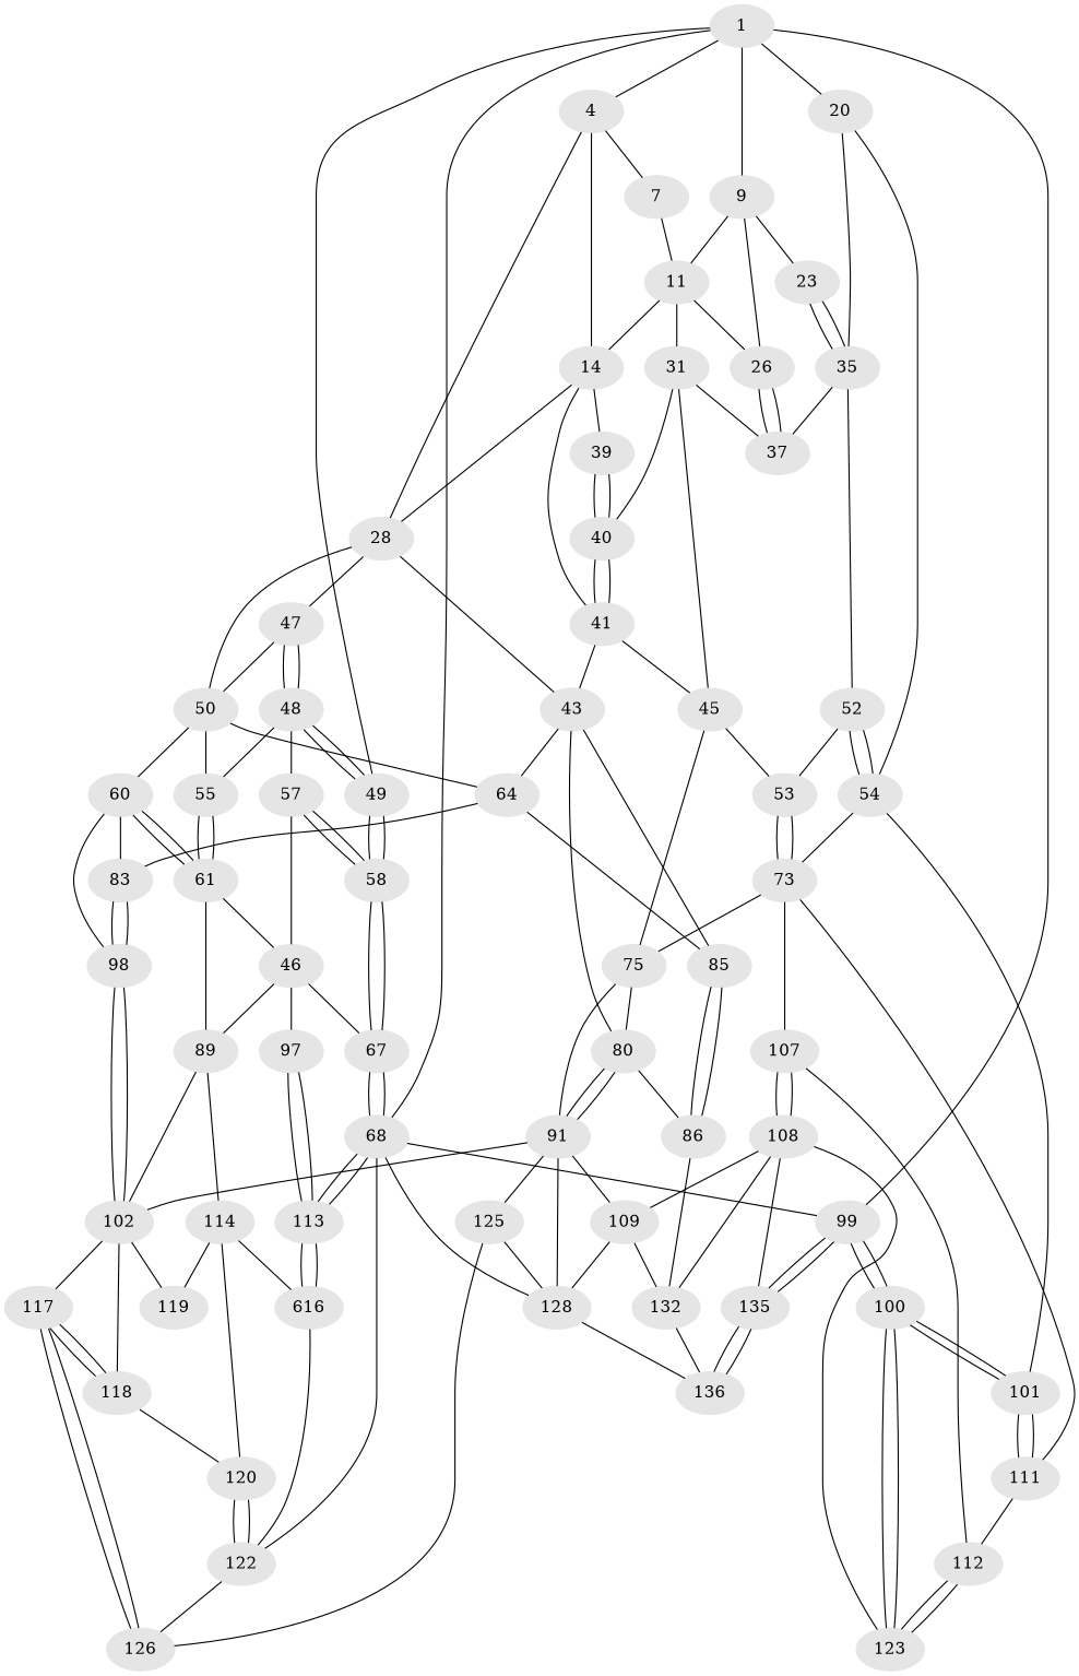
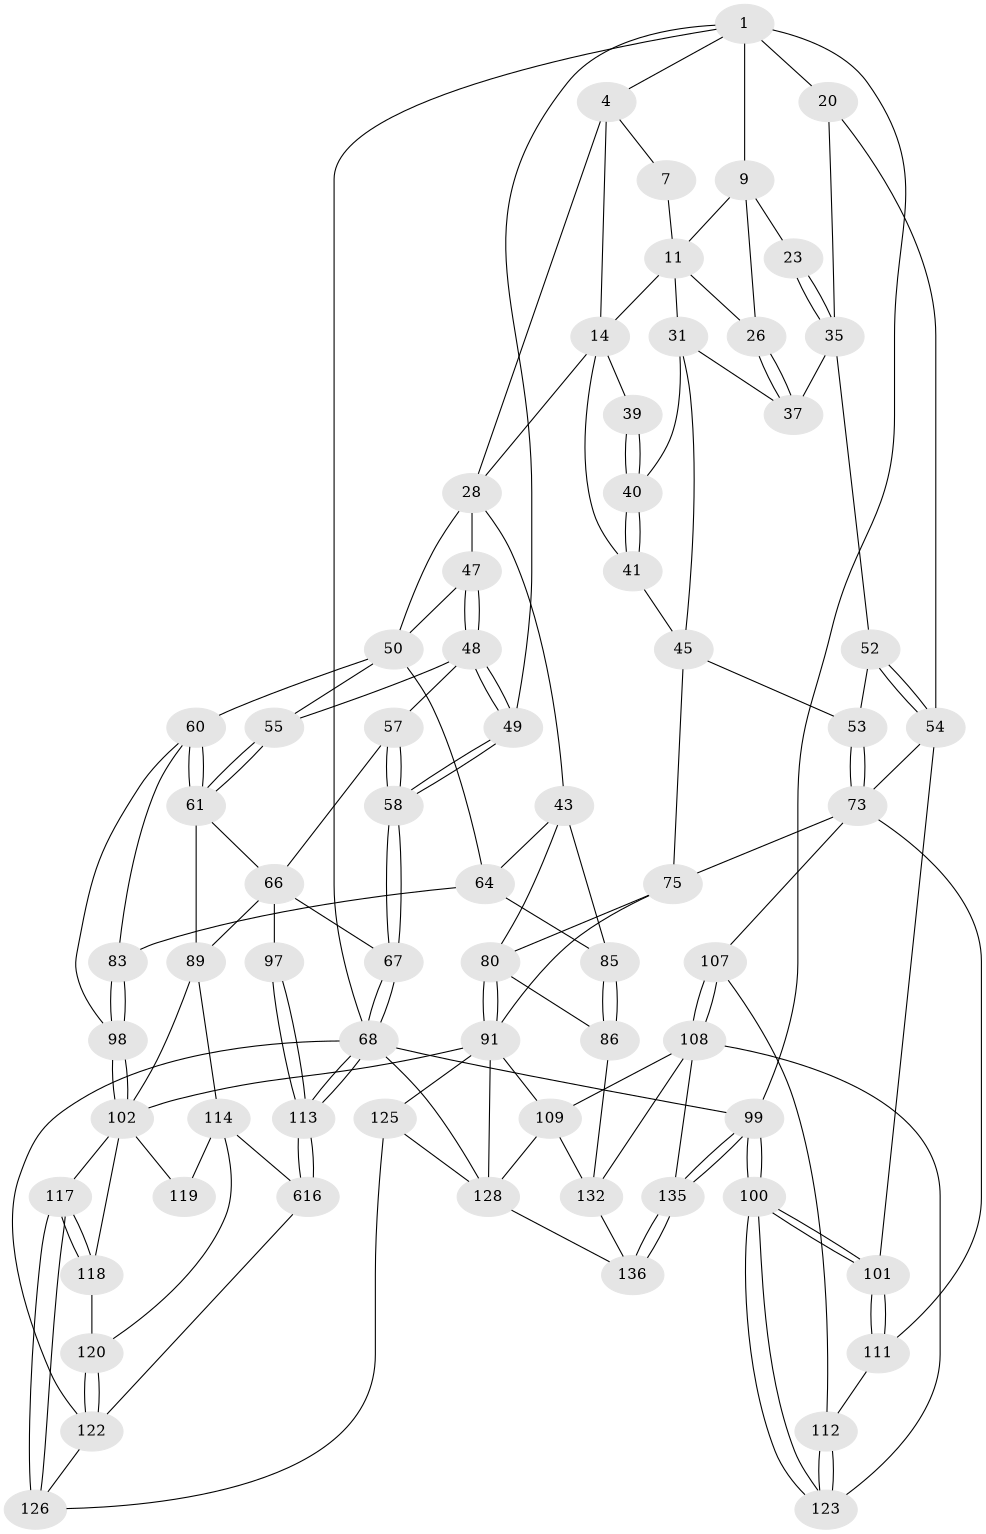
  graph {
    node [color=gray90 style=filled]
    1 [super="+8+2"]
    4 [super="+5"]
    9 [super="+10+24"]
    20 [super="+21+33"]
    49
    68 [super="+69"]
    99
    7
    14 [super="+15+19"]
    28 [super="+44+29"]
    11 [super="+27+12"]
    23
    26
    35 [super="+36"]
    54 [super="+77"]
    58
    113
    122 [super="+127"]
    128 [super="+129"]
    100
    135
    39
    41 [super="+42"]
    43 [super="+62"]
    47
    50 [super="+59+51"]
    31 [super="+32+38"]
    37
    40
    45 [super="+46"]
    52
    73 [super="+74+78"]
    101
    64 [super="+82"]
    80 [super="+81"]
    85
    48 [super="+56"]
    55
    60 [super="+70"]
    53
    75 [super="+95+76"]
    83
    91 [super="+92"]
    86
    57
    61 [super="+65"]
-   66 [super="+87" label=46]
+   66 [super="+87"]
    67
    98
    107
    111
    89 [super="+105"]
    97
    102 [super="+103+106"]
    114 [super="+115"]
    n56 [label=616]
    126
    136
    108 [super="+124"]
    112
    109 [super="+133"]
    125
    132 [super="+137"]
    117
    118
    119
    120
    123
    1 -- 4
    1 -- 9
    1 -- 20 [weight=2]
    1 -- 49
    1 -- 68
    1 -- 99
    4 -- 7
    4 -- 14 [weight=2]
    4 -- 28
    9 -- 11
    9 -- 23
    9 -- 26
    20 -- 35
    20 -- 54
    49 -- 58
    49 -- 58
    68 -- 99
    68 -- 113
    68 -- 113
    68 -- 122
    68 -- 128
    99 -- 100
    99 -- 100
    99 -- 135
    99 -- 135
    7 -- 11
    14 -- 28
    14 -- 39 [weight=2]
    14 -- 41
    28 -- 43
    28 -- 47
    28 -- 50
    11 -- 14
    11 -- 26
    11 -- 31 [weight=2]
    23 -- 35
    23 -- 35
    26 -- 37
    26 -- 37
    35 -- 37
    35 -- 52
    54 -- 73
    54 -- 101
    58 -- 67
    58 -- 67
    113 -- n56
    113 -- n56
    122 -- 126
    128 -- 136
    100 -- 101
    100 -- 101
    100 -- 123
    100 -- 123
    135 -- 136
    135 -- 136
    39 -- 40
    39 -- 40
-   41 -- 43
    41 -- 45
    43 -- 64
    43 -- 80
    43 -- 85
    47 -- 50
    47 -- 48
    47 -- 48
    50 -- 64
    50 -- 55
    50 -- 60
    31 -- 37
    31 -- 40
    31 -- 45
    40 -- 41
    40 -- 41
    45 -- 53
    45 -- 75
    52 -- 54
    52 -- 54
    52 -- 53
    73 -- 75
    73 -- 107
    73 -- 111
    101 -- 111
    101 -- 111
    64 -- 85
    64 -- 83
    80 -- 91
    80 -- 91
    80 -- 86
    85 -- 86
    85 -- 86
    48 -- 49
    48 -- 49
    48 -- 55
    48 -- 57
    55 -- 61
    55 -- 61
    60 -- 83
    60 -- 61 [weight=2]
    60 -- 61
    60 -- 98
    53 -- 73
    53 -- 73
    75 -- 80
    75 -- 91
    83 -- 98
    83 -- 98
    91 -- 128
    91 -- 102
    91 -- 109
    91 -- 125
    86 -- 132
    57 -- 58
    57 -- 58
    57 -- 66
    61 -- 66
    61 -- 89
    66 -- 67
    66 -- 89
    66 -- 97 [weight=2]
    67 -- 68
    67 -- 68
    98 -- 102
    98 -- 102
    107 -- 108
    107 -- 108
    107 -- 112
    111 -- 112
    89 -- 102
    89 -- 114
    97 -- 113
    97 -- 113
    102 -- 117
    102 -- 118
    102 -- 119
    114 -- n56
    114 -- 119 [weight=2]
    114 -- 120
    n56 -- 122
    108 -- 135
    108 -- 109
    108 -- 132
    108 -- 123
    112 -- 123
    112 -- 123
    109 -- 128
    109 -- 132 [weight=2]
    125 -- 128
    125 -- 126
    132 -- 136
    117 -- 126
    117 -- 126
    117 -- 118
    117 -- 118
    118 -- 120
    120 -- 122
    120 -- 122
  }
